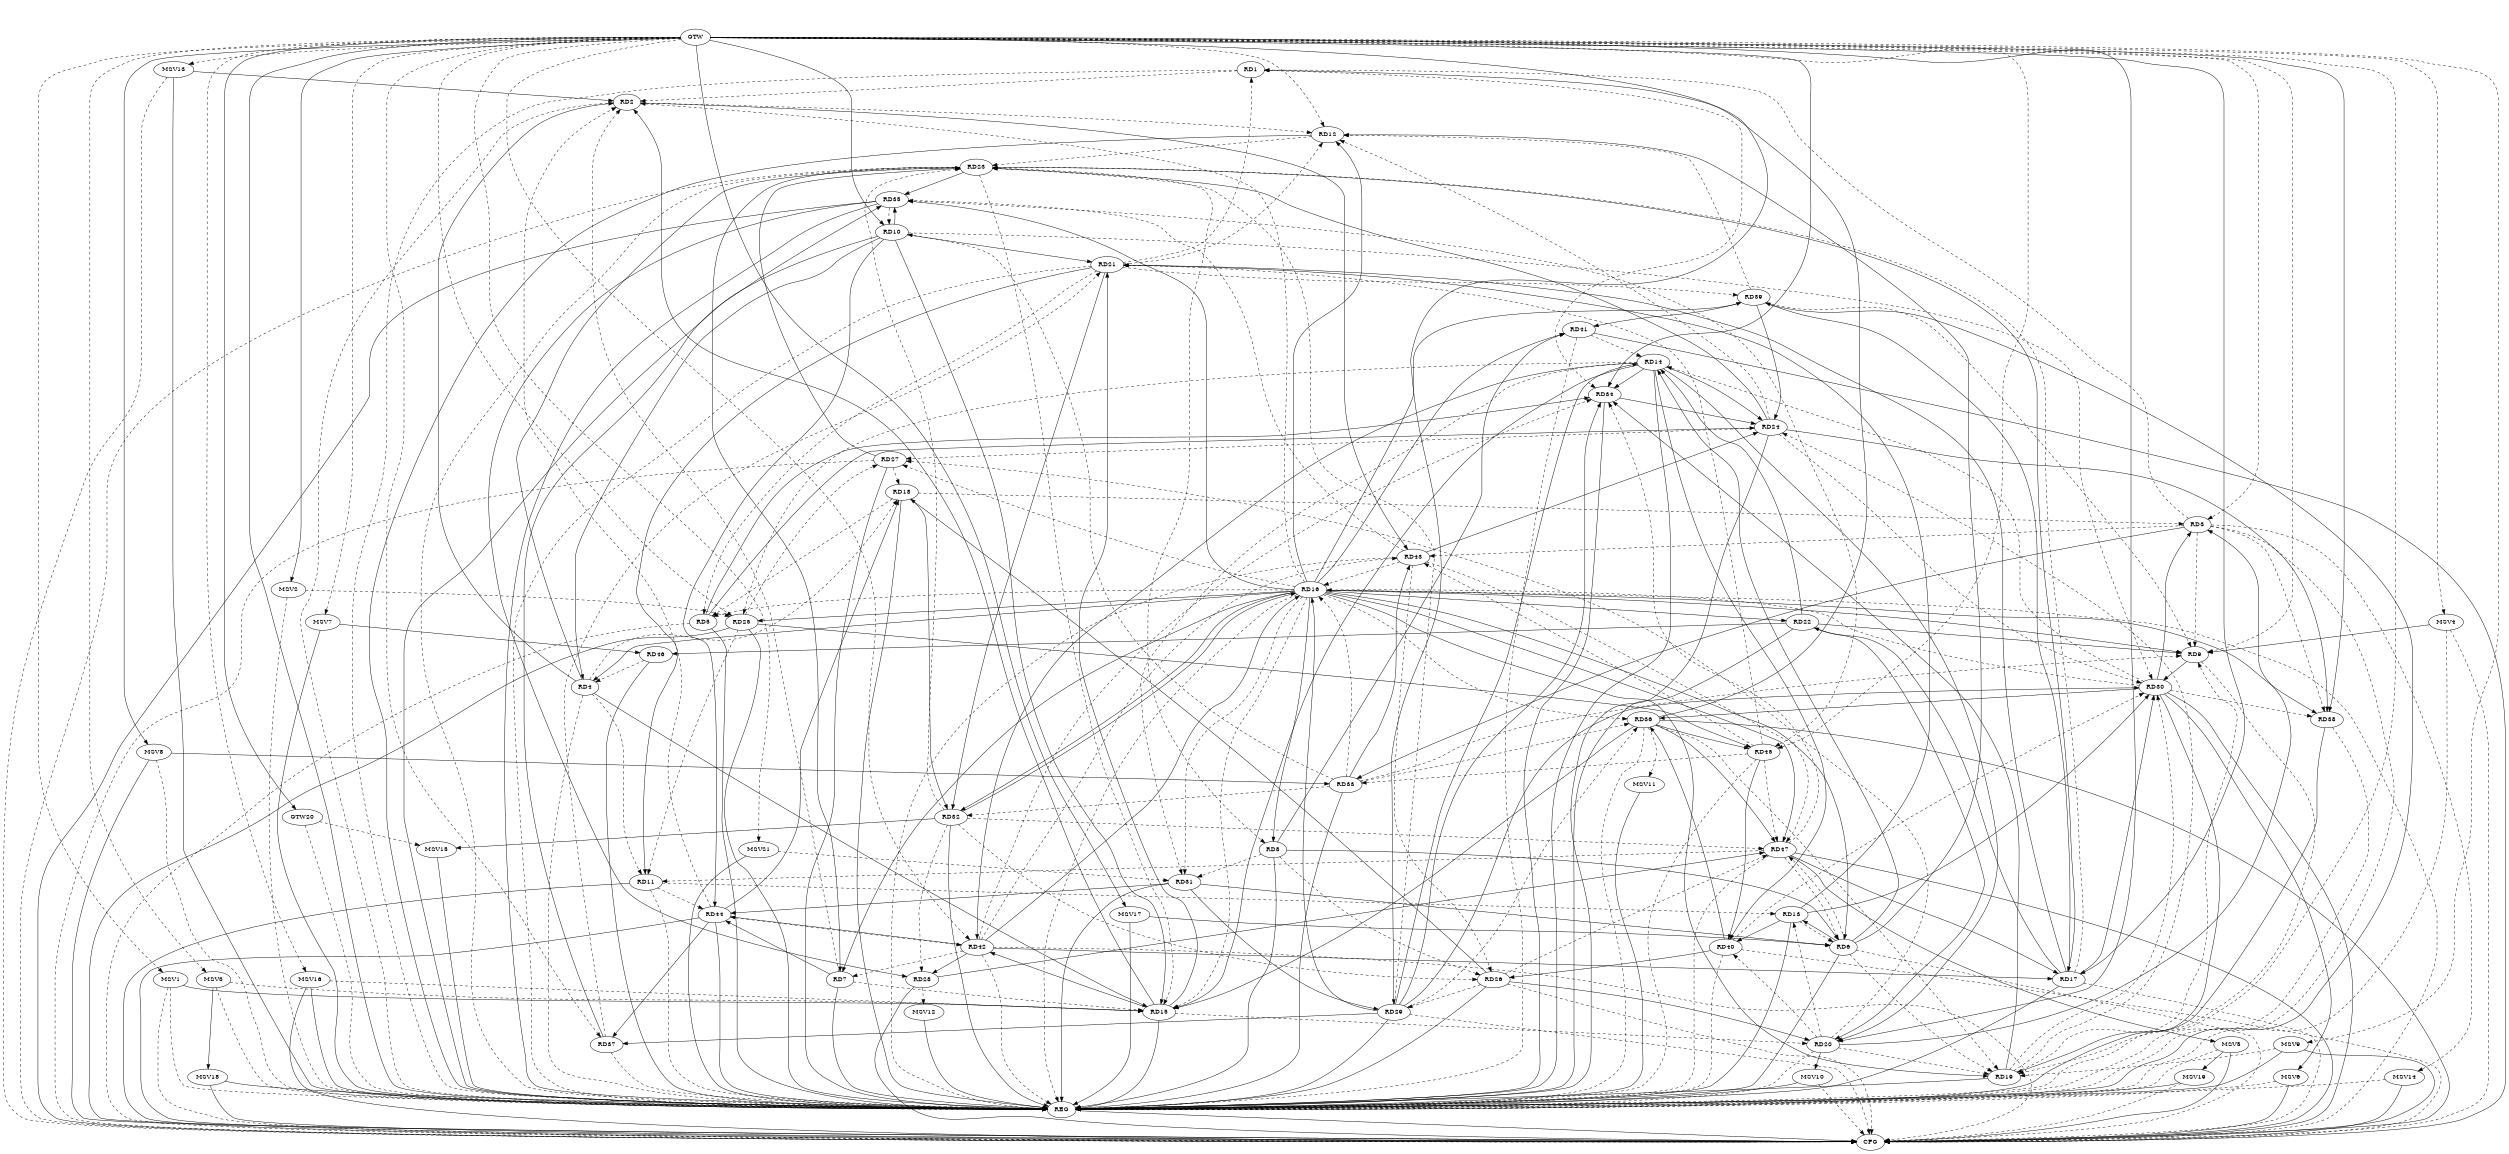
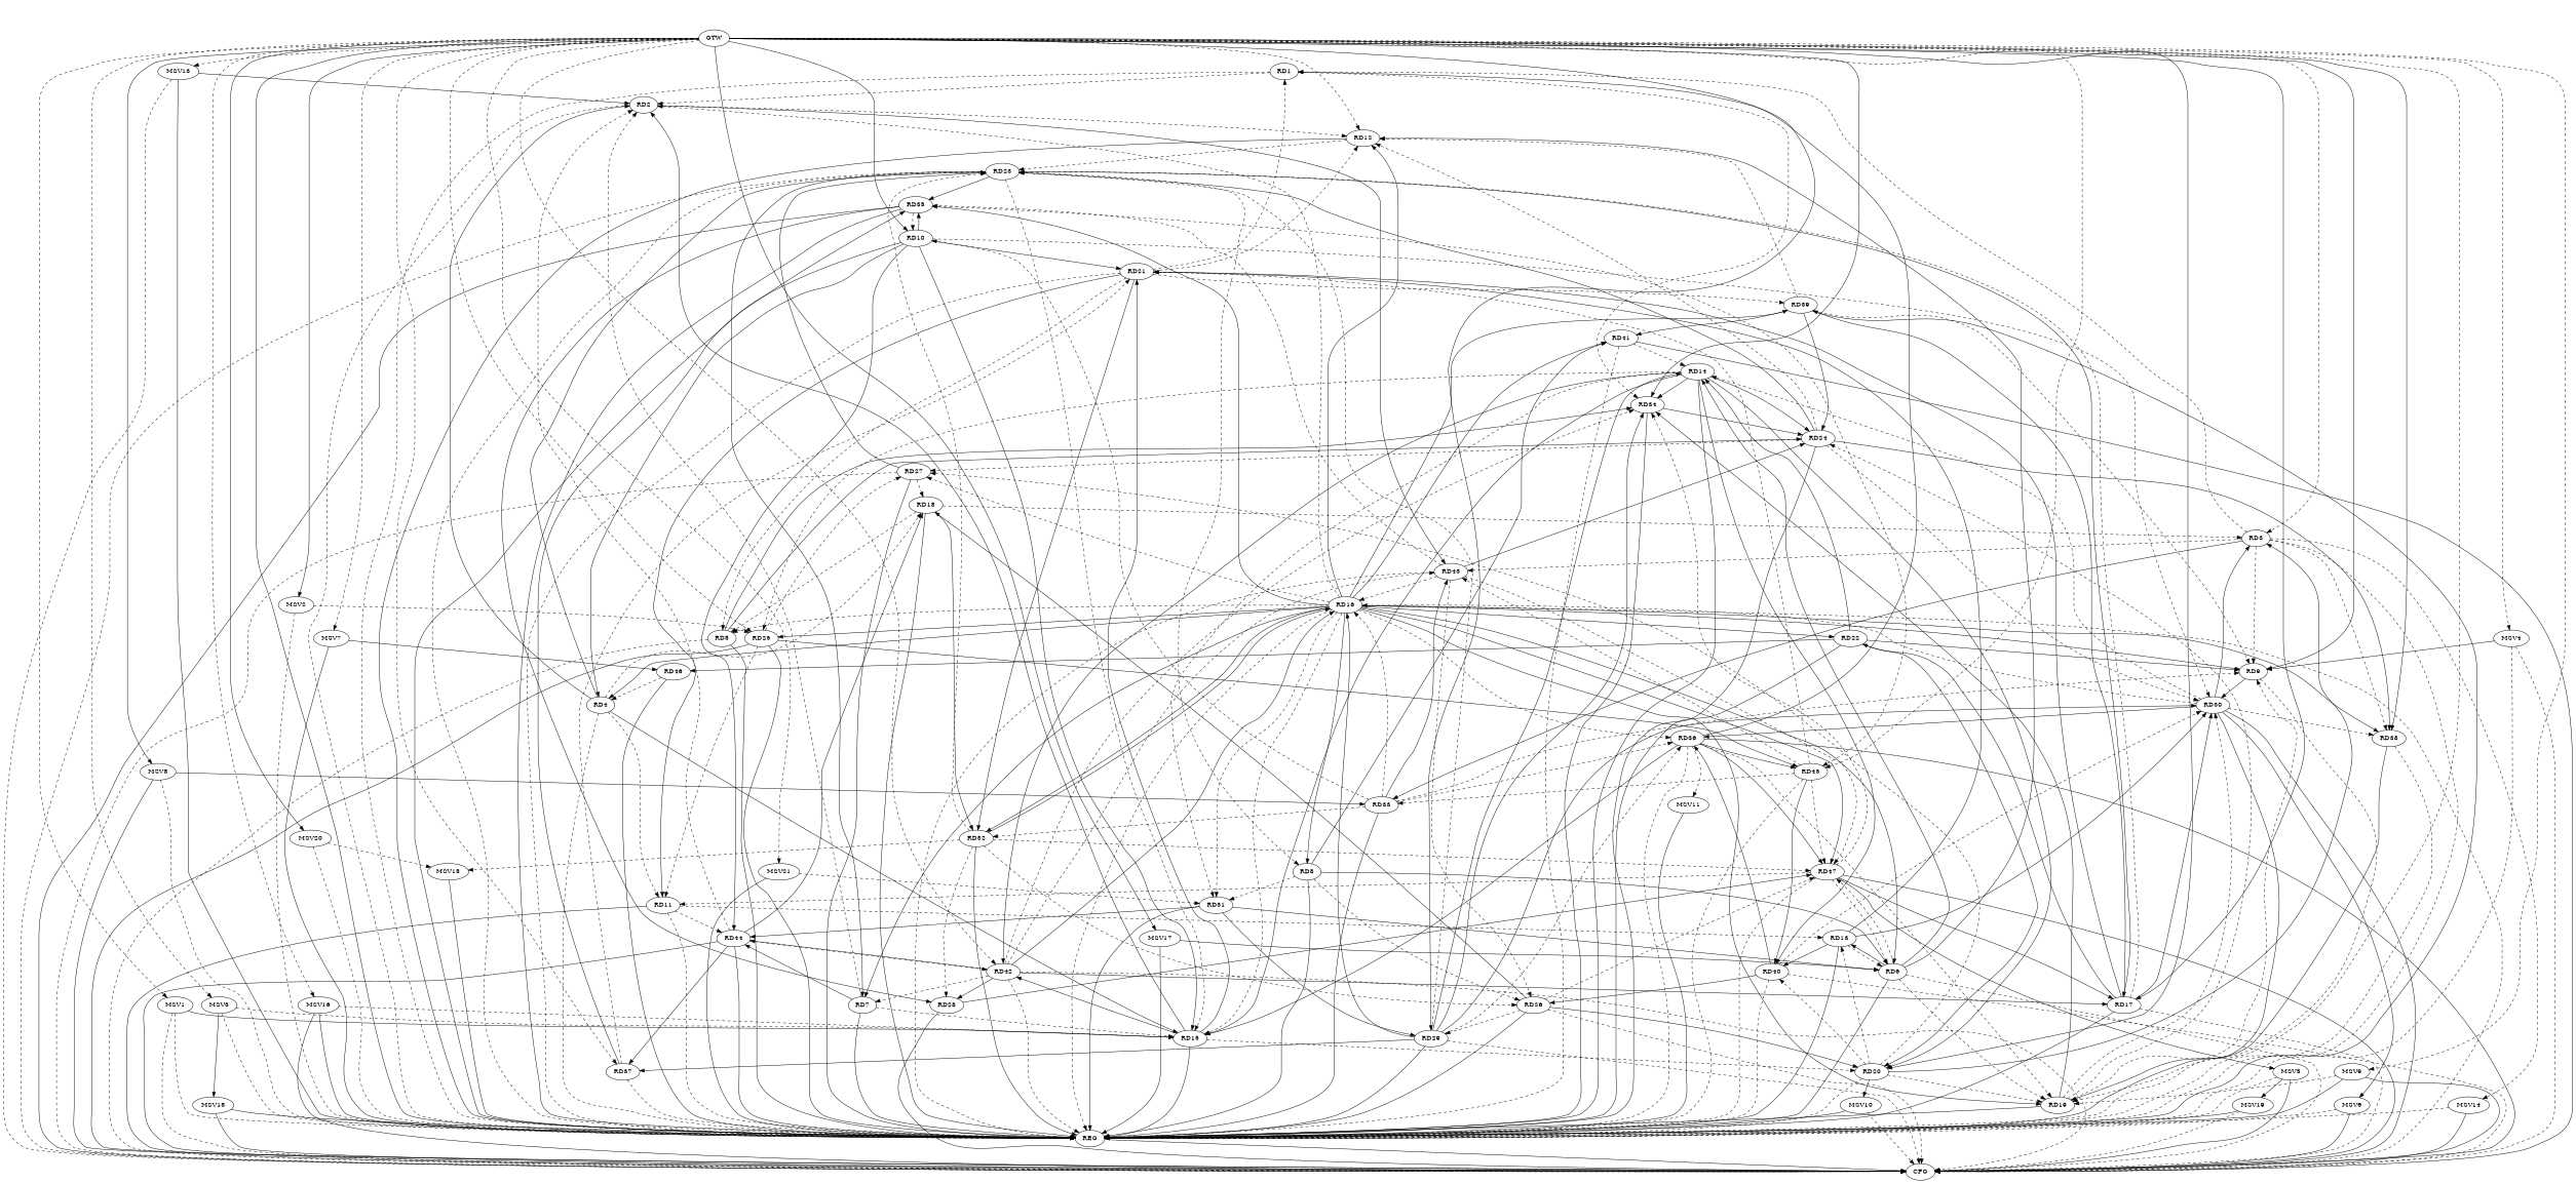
  strict digraph {
    edge [style=solid]
    n1 [label=RD1]
    n2 [label=RD2]
    n3 [label=RD34]
    n4 [label=REG]
    n5 [label=RD12]
    n6 [label=RD43]
    n7 [label=RD24]
    n8 [label=CFG]
    n9 [label=RD23]
    n10 [label=RD47]
    n11 [label=RD26]
    n12 [label=RD35]
    n13 [label=RD16]
    n14 [label=RD3]
    n15 [label=RD9]
    n16 [label=RD33]
    n17 [label=RD38]
    n18 [label=MSV14]
    n19 [label=RD30]
    n20 [label=RD10]
    n21 [label=RD32]
    n22 [label=RD36]
    n23 [label=RD19]
    n24 [label=RD4]
    n25 [label=RD11]
    n26 [label=RD15]
    n27 [label=RD18]
    n28 [label=RD13]
    n29 [label=RD44]
    n30 [label=RD21]
    n31 [label=RD20]
    n32 [label=RD42]
    n33 [label=RD5]
    n34 [label=RD7]
    n35 [label=RD8]
    n36 [label=RD17]
    n37 [label=RD27]
    n38 [label=RD6]
    n39 [label=RD14]
    n40 [label=RD40]
    n41 [label=RD31]
    n42 [label=RD25]
    n43 [label=MSV5]
    n44 [label=RD37]
    n45 [label=RD41]
    n46 [label=RD29]
    n47 [label=MSV6]
    n48 [label=RD39]
    n49 [label=RD45]
    n50 [label=RD28]
    n51 [label=MSV10]
    n52 [label=RD22]
    n53 [label=RD46]
    n54 [label=MSV15]
    n55 [label=MSV11]
-   n56 [label=MSV12]
    n57 [label=MSV19]
    n58 [label=GTW]
    n59 [label=MSV1]
    n60 [label=MSV2]
    n61 [label=MSV3]
    n62 [label=MSV4]
    n63 [label=MSV7]
    n64 [label=MSV8]
    n65 [label=MSV9]
    n66 [label=MSV13]
    n67 [label=MSV16]
    n68 [label=MSV17]
-   n69 [label=GTW20]
+   n69 [label=MSV20]
    n70 [label=MSV21]
    n71 [label=MSV18]
    n1 -> n2 [style=dashed]
    n1 -> n3 [style=dashed]
    n1 -> n4 [style=dashed]
    n2 -> n4 [style=dashed]
    n2 -> n5 [style=dashed]
    n2 -> n6
    n3 -> n4
    n3 -> n7
    n4 -> n8
    n5 -> n4
    n5 -> n9 [style=dashed]
    n6 -> n4 [style=dashed]
    n6 -> n7
    n6 -> n10 [style=dashed]
    n6 -> n11 [style=dashed]
    n6 -> n12 [style=dashed]
    n6 -> n13 [style=dashed]
    n7 -> n4
    n7 -> n5 [style=dashed]
    n7 -> n9
    n7 -> n17
    n7 -> n19 [style=dashed]
    n7 -> n37 [style=dashed]
    n9 -> n4 [style=dashed]
    n9 -> n8 [style=dashed]
    n9 -> n12
    n9 -> n26 [style=dashed]
    n9 -> n34
    n9 -> n35 [style=dashed]
    n9 -> n36
    n10 -> n3 [style=dashed]
    n10 -> n4 [style=dashed]
    n10 -> n8
    n10 -> n25 [style=dashed]
    n10 -> n36
    n10 -> n38 [style=dashed]
    n10 -> n43
    n11 -> n4
    n11 -> n8 [style=dashed]
    n11 -> n10 [style=dashed]
    n11 -> n27
    n11 -> n31
    n11 -> n46 [style=dashed]
    n12 -> n4
    n12 -> n8
    n12 -> n20 [style=dashed]
    n12 -> n49 [style=dashed]
    n12 -> n50
    n13 -> n2 [style=dashed]
    n13 -> n4 [style=dashed]
    n13 -> n5
    n13 -> n8 [style=dashed]
    n13 -> n10
    n13 -> n12
    n13 -> n15
    n13 -> n17
    n13 -> n21
    n13 -> n22 [style=dashed]
    n13 -> n23
    n13 -> n24
    n13 -> n26 [style=dashed]
    n13 -> n33 [style=dashed]
    n13 -> n34
    n13 -> n35
    n13 -> n37 [style=dashed]
    n13 -> n38
    n13 -> n41 [style=dashed]
    n13 -> n42
    n13 -> n45
    n13 -> n48
    n13 -> n52
    n14 -> n1 [style=dashed]
    n14 -> n4 [style=dashed]
    n14 -> n6 [style=dashed]
    n14 -> n15 [style=dashed]
    n14 -> n16
    n14 -> n17 [style=dashed]
    n14 -> n18 [style=dashed]
    n15 -> n4 [style=dashed]
    n15 -> n19
    n16 -> n4
    n16 -> n6
    n16 -> n13 [style=dashed]
    n16 -> n15 [style=dashed]
    n16 -> n20 [style=dashed]
    n16 -> n21 [style=dashed]
    n16 -> n22 [style=dashed]
    n17 -> n4 [style=dashed]
    n17 -> n23
    n18 -> n4 [style=dashed]
    n18 -> n8
    n19 -> n4
    n19 -> n8
    n19 -> n13 [style=dashed]
    n19 -> n14
    n19 -> n17 [style=dashed]
    n19 -> n22
    n19 -> n39 [style=dashed]
    n19 -> n47
    n20 -> n4
    n20 -> n12
    n20 -> n19 [style=dashed]
    n20 -> n24
    n20 -> n26
    n20 -> n29
    n20 -> n30
    n21 -> n4
    n21 -> n9 [style=dashed]
    n21 -> n10 [style=dashed]
    n21 -> n11 [style=dashed]
    n21 -> n13
    n21 -> n50 [style=dashed]
-   n21 -> n54
+   n21 -> n54 [style=dashed]
    n22 -> n1
    n22 -> n4 [style=dashed]
    n22 -> n8
    n22 -> n10
    n22 -> n23 [style=dashed]
    n22 -> n26
    n22 -> n49
    n22 -> n55 [style=dashed]
    n23 -> n3
    n23 -> n4
    n23 -> n7 [style=dashed]
    n23 -> n15 [style=dashed]
    n23 -> n19 [style=dashed]
    n24 -> n2
    n24 -> n4 [style=dashed]
    n24 -> n9
    n24 -> n25 [style=dashed]
    n24 -> n26
    n24 -> n27 [style=dashed]
    n25 -> n4 [style=dashed]
    n25 -> n8
    n25 -> n28 [style=dashed]
    n25 -> n29 [style=dashed]
    n26 -> n2
    n26 -> n4
    n26 -> n30
    n26 -> n31 [style=dashed]
    n26 -> n32
    n27 -> n4
    n27 -> n14 [style=dashed]
    n27 -> n21
    n27 -> n33 [style=dashed]
    n28 -> n4
    n28 -> n19
    n28 -> n30
    n28 -> n38 [style=dashed]
    n28 -> n40
    n29 -> n2 [style=dashed]
    n29 -> n4
    n29 -> n8
    n29 -> n27
    n29 -> n32 [style=dashed]
    n29 -> n44
    n30 -> n1 [style=dashed]
    n30 -> n4 [style=dashed]
    n30 -> n5 [style=dashed]
    n30 -> n21
    n30 -> n25
    n30 -> n33 [style=dashed]
    n30 -> n48 [style=dashed]
    n31 -> n4 [style=dashed]
    n31 -> n14
    n31 -> n23 [style=dashed]
    n31 -> n28 [style=dashed]
    n31 -> n37 [style=dashed]
    n31 -> n40 [style=dashed]
    n31 -> n51
    n32 -> n3 [style=dashed]
    n32 -> n4 [style=dashed]
    n32 -> n6 [style=dashed]
    n32 -> n8 [style=dashed]
    n32 -> n13
    n32 -> n29
    n32 -> n34 [style=dashed]
    n32 -> n36
    n32 -> n50
    n33 -> n3
    n33 -> n4
    n33 -> n7
    n33 -> n8 [style=dashed]
    n34 -> n2 [style=dashed]
    n34 -> n4
    n34 -> n26 [style=dashed]
    n34 -> n29
    n35 -> n4
    n35 -> n11 [style=dashed]
    n35 -> n38
    n35 -> n41 [style=dashed]
    n35 -> n45
    n36 -> n4
    n36 -> n8 [style=dashed]
    n36 -> n9 [style=dashed]
    n36 -> n19
    n36 -> n30
    n36 -> n48
    n36 -> n52
    n37 -> n4
    n37 -> n8 [style=dashed]
    n37 -> n9
    n37 -> n27 [style=dashed]
    n38 -> n4
    n38 -> n5
    n38 -> n8 [style=dashed]
    n38 -> n10 [style=dashed]
    n38 -> n23 [style=dashed]
    n38 -> n28
    n38 -> n39
    n39 -> n3
    n39 -> n4
    n39 -> n7
    n39 -> n26
    n39 -> n31
    n39 -> n32
    n39 -> n40
    n39 -> n41 [style=dashed]
    n39 -> n42 [style=dashed]
    n40 -> n4 [style=dashed]
    n40 -> n8 [style=dashed]
    n40 -> n11
    n40 -> n19 [style=dashed]
    n40 -> n22
    n41 -> n4
    n41 -> n29
    n41 -> n38
    n41 -> n46
    n42 -> n4
    n42 -> n8
    n42 -> n25 [style=dashed]
    n42 -> n37 [style=dashed]
    n42 -> n49
    n43 -> n4 [style=dashed]
    n43 -> n8
    n43 -> n57
    n44 -> n4 [style=dashed]
    n44 -> n12
    n44 -> n30 [style=dashed]
    n45 -> n4 [style=dashed]
    n45 -> n8
    n45 -> n39 [style=dashed]
    n46 -> n3
    n46 -> n4
    n46 -> n8 [style=dashed]
    n46 -> n9 [style=dashed]
    n46 -> n13
    n46 -> n19
    n46 -> n22 [style=dashed]
    n46 -> n39
    n46 -> n44
    n47 -> n4 [style=dashed]
    n47 -> n8
    n48 -> n4
    n48 -> n5 [style=dashed]
    n48 -> n7
    n48 -> n15 [style=dashed]
    n48 -> n45
    n49 -> n4 [style=dashed]
    n49 -> n6 [style=dashed]
    n49 -> n10 [style=dashed]
    n49 -> n16 [style=dashed]
    n49 -> n30 [style=dashed]
    n49 -> n40
    n50 -> n8
    n50 -> n10
-   n50 -> n56 [style=dashed]
    n51 -> n4
    n51 -> n8 [style=dashed]
    n52 -> n4
    n52 -> n15
    n52 -> n31
    n52 -> n39
    n52 -> n53
    n53 -> n4
    n53 -> n24 [style=dashed]
    n54 -> n4
    n55 -> n4
-   n56 -> n4
    n57 -> n4
    n57 -> n8 [style=dashed]
    n58 -> n3
    n58 -> n4
    n58 -> n5 [style=dashed]
    n58 -> n14 [style=dashed]
-   n58 -> n15 [style=dashed]
+   n58 -> n15
    n58 -> n17
    n58 -> n20
    n58 -> n23 [style=dashed]
    n58 -> n31
    n58 -> n32 [style=dashed]
    n58 -> n36
    n58 -> n42 [style=dashed]
    n58 -> n44 [style=dashed]
    n58 -> n46
    n58 -> n49 [style=dashed]
    n58 -> n59 [style=dashed]
    n58 -> n60
    n58 -> n61 [style=dashed]
    n58 -> n62 [style=dashed]
    n58 -> n63 [style=dashed]
    n58 -> n64
    n58 -> n65 [style=dashed]
    n58 -> n66 [style=dashed]
    n58 -> n67 [style=dashed]
    n58 -> n68
    n58 -> n69
    n58 -> n70 [style=dashed]
    n59 -> n4 [style=dashed]
    n59 -> n8 [style=dashed]
    n59 -> n26
    n60 -> n4 [style=dashed]
    n60 -> n42 [style=dashed]
    n61 -> n4 [style=dashed]
    n61 -> n26 [style=dashed]
    n61 -> n71
    n62 -> n4 [style=dashed]
    n62 -> n8 [style=dashed]
    n62 -> n15
    n63 -> n4
    n63 -> n53
    n64 -> n4 [style=dashed]
    n64 -> n8
    n64 -> n16
    n65 -> n4
    n65 -> n8
    n65 -> n23 [style=dashed]
    n66 -> n2
    n66 -> n4
    n66 -> n8 [style=dashed]
    n67 -> n4
    n67 -> n8
    n67 -> n26 [style=dashed]
    n68 -> n4
    n68 -> n38
    n69 -> n4 [style=dashed]
    n69 -> n54 [style=dashed]
    n70 -> n4
    n70 -> n41 [style=dashed]
    n71 -> n4
    n71 -> n8
  }
